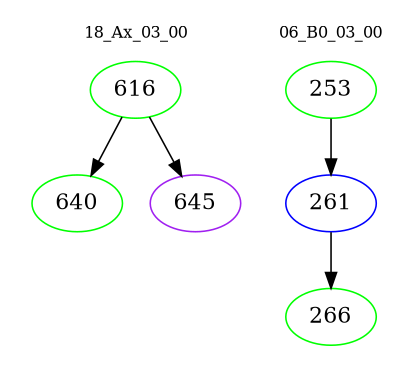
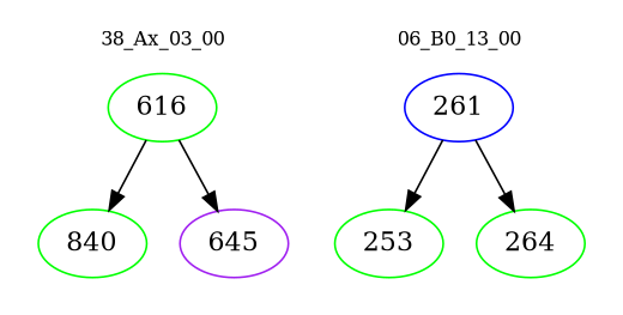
  digraph {
    node [color=green]
    edge [color=black]
    n1 [label=616]
-   n2 [label=640]
+   n2 [label=840]
    n3 [color=purple label=645]
    n4 [label=253]
    n5 [color=blue label=261]
-   n6 [label=266]
+   n6 [label=264]
    subgraph cluster_1 {
      color=white
      fontsize=10
-     label="18_Ax_03_00"
+     label="38_Ax_03_00"
      n1
      n2
      n3
    }
    subgraph cluster_2 {
      color=white
      fontsize=10
-     label="06_B0_03_00"
+     label="06_B0_13_00"
      n4
      n5
      n6
    }
    n1 -> n2
    n1 -> n3
-   n4 -> n5
+   n5 -> n4
    n5 -> n6
  }
